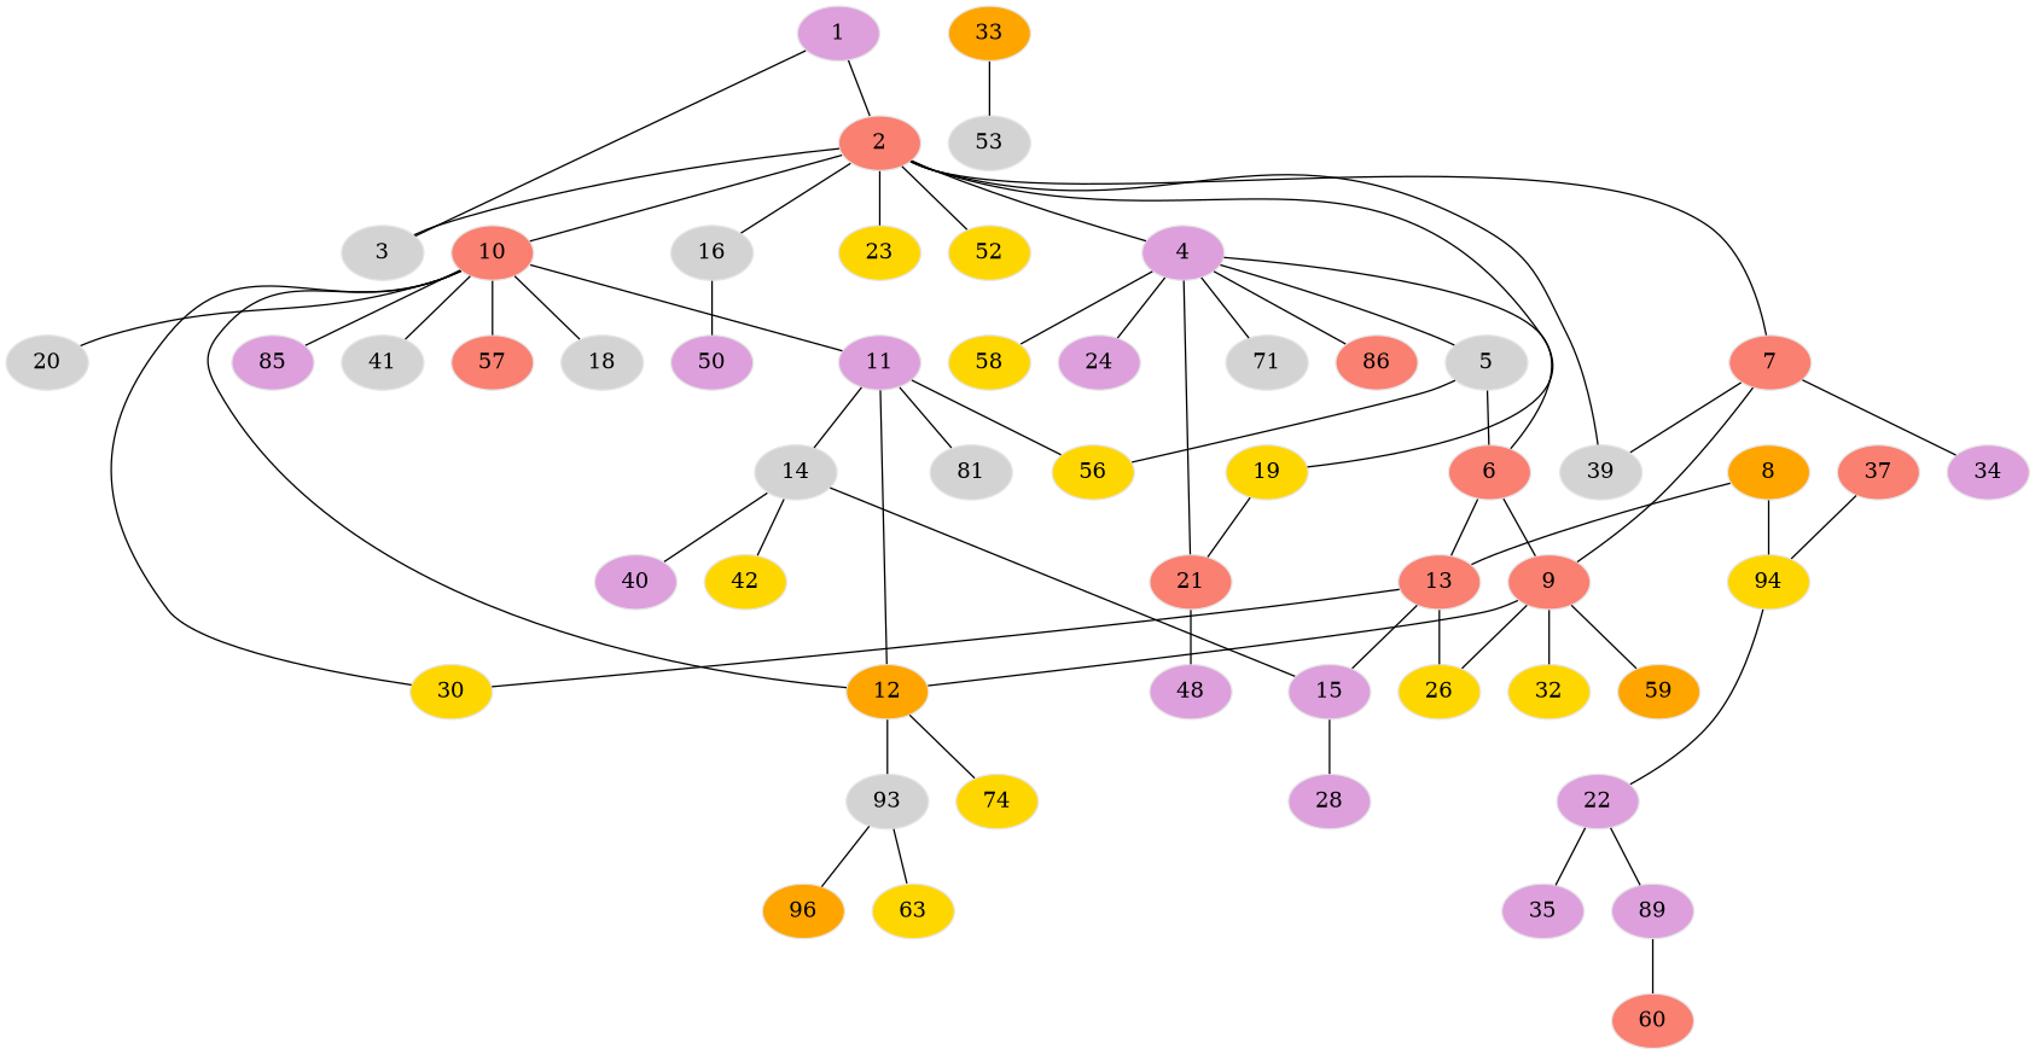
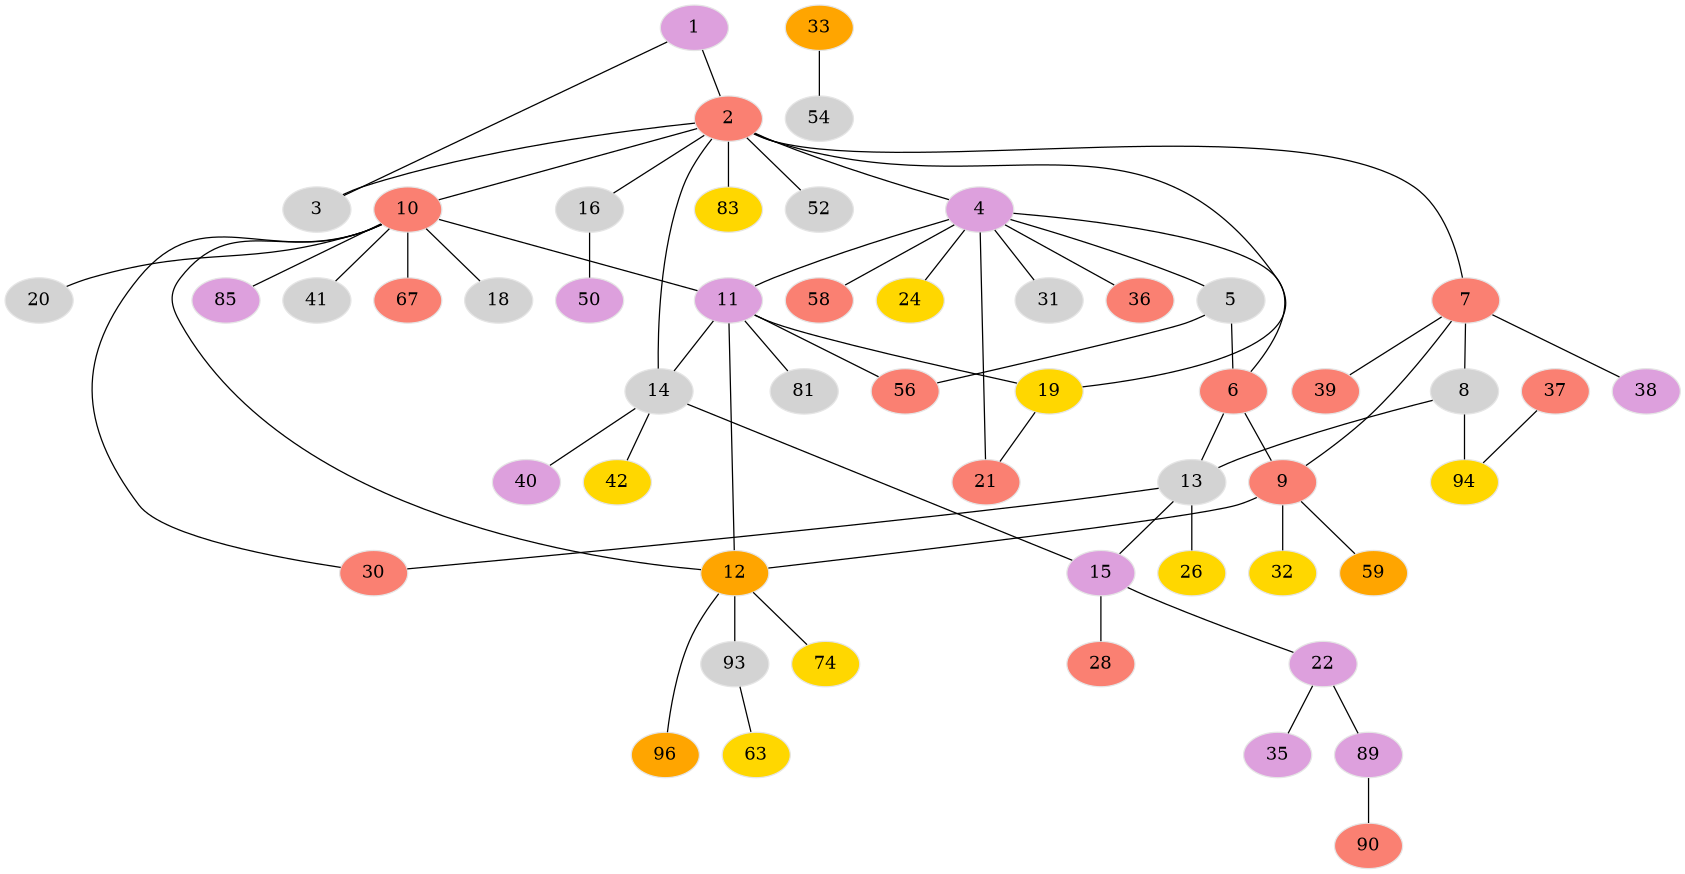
  graph {
    node [color=gray90 fillcolor=plum style=filled]
    2 [fillcolor=salmon]
    1
    3 [fillcolor=lightgrey]
    4
    7 [fillcolor=salmon]
    10 [fillcolor=salmon]
    14 [fillcolor=lightgrey]
    16 [fillcolor=lightgrey]
    19 [fillcolor=gold]
-   23 [fillcolor=gold]
-   52 [fillcolor=gold]
+   23 [fillcolor=gold label=83]
+   52 [fillcolor=lightgrey]
    5 [fillcolor=lightgrey]
    6 [fillcolor=salmon]
    11
    21 [fillcolor=salmon]
-   24
-   31 [fillcolor=lightgrey label=71]
-   36 [fillcolor=salmon label=86]
-   58 [fillcolor=gold]
+   24 [fillcolor=gold]
+   31 [fillcolor=lightgrey]
+   36 [fillcolor=salmon]
+   58 [fillcolor=salmon]
    9 [fillcolor=salmon]
-   8 [fillcolor=orange]
-   38 [label=34]
-   39 [fillcolor=lightgrey]
+   8 [fillcolor=lightgrey]
+   38
+   39 [fillcolor=salmon]
    12 [fillcolor=orange]
    18 [fillcolor=lightgrey]
    20 [fillcolor=lightgrey]
    n27 [label=85]
-   30 [fillcolor=gold]
+   30 [fillcolor=salmon]
    41 [fillcolor=lightgrey]
-   57 [fillcolor=salmon]
+   57 [fillcolor=salmon label=67]
    15
    40
    42 [fillcolor=gold]
    50
    33 [fillcolor=orange]
-   54 [fillcolor=lightgrey label=53]
-   56 [fillcolor=gold]
-   13 [fillcolor=salmon]
+   54 [fillcolor=lightgrey]
+   56 [fillcolor=salmon]
+   13 [fillcolor=lightgrey]
    n39 [fillcolor=lightgrey label=81]
-   48
    26 [fillcolor=gold]
    32 [fillcolor=gold]
    59 [fillcolor=orange]
    n44 [fillcolor=gold label=94]
    n45 [fillcolor=gold label=74]
    n46 [fillcolor=lightgrey label=93]
    n47 [fillcolor=orange label=96]
    n48 [fillcolor=gold label=63]
    22
-   28
+   28 [fillcolor=salmon]
    35
    n52 [label=89]
-   60 [fillcolor=salmon]
+   60 [fillcolor=salmon label=90]
    37 [fillcolor=salmon]
    2 -- 3
    2 -- 4
    2 -- 7
    2 -- 10
-   2 -- 39
+   2 -- 14
    2 -- 16
    2 -- 19
    2 -- 23
    2 -- 52
    1 -- 2
    1 -- 3
    4 -- 5
    4 -- 6
+   4 -- 11
    4 -- 21
    4 -- 24
    4 -- 31
    4 -- 36
    4 -- 58
    7 -- 9
+   7 -- 8
    7 -- 38
    7 -- 39
    10 -- 11
    10 -- 12
    10 -- 18
    10 -- 20
    10 -- n27
    10 -- 30
    10 -- 41
    10 -- 57
    14 -- 15
    14 -- 40
    14 -- 42
    16 -- 50
    19 -- 21
    5 -- 6
    5 -- 56
    6 -- 9
    6 -- 13
    11 -- 14
+   11 -- 19
    11 -- 12
    11 -- 56
    11 -- n39
-   21 -- 48
    9 -- 12
-   9 -- 26
    9 -- 32
    9 -- 59
    8 -- 13
    8 -- n44
    12 -- n45
    12 -- n46
-   n46 -- n47
-   n44 -- 22
+   12 -- n47
+   15 -- 22
    15 -- 28
    33 -- 54
    13 -- 30
    13 -- 15
    13 -- 26
    n46 -- n48
    22 -- 35
    22 -- n52
    n52 -- 60
    37 -- n44
  }
